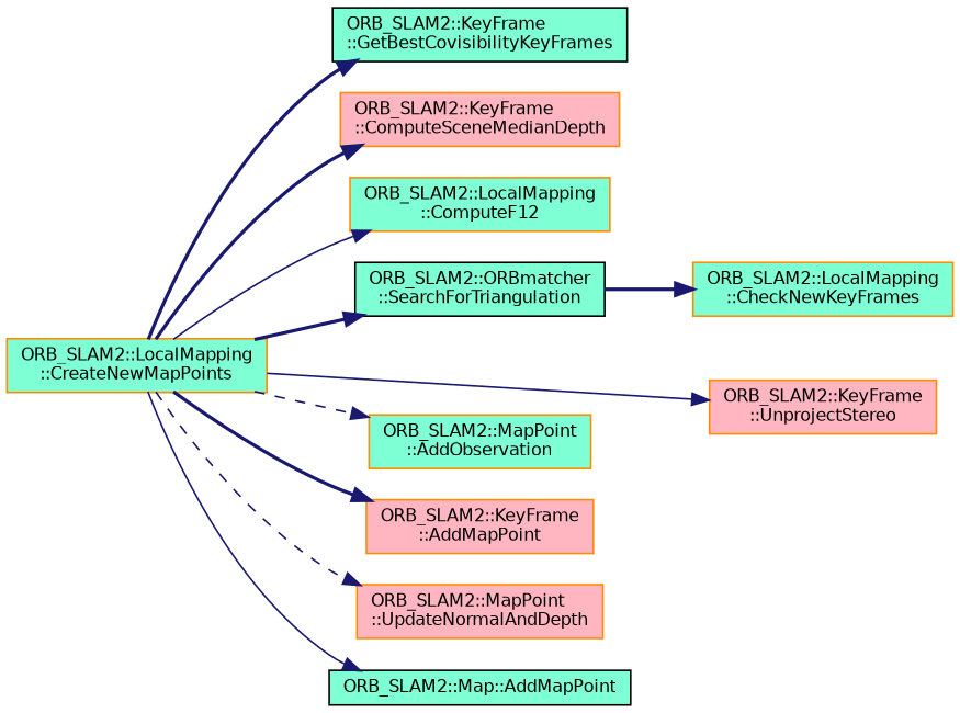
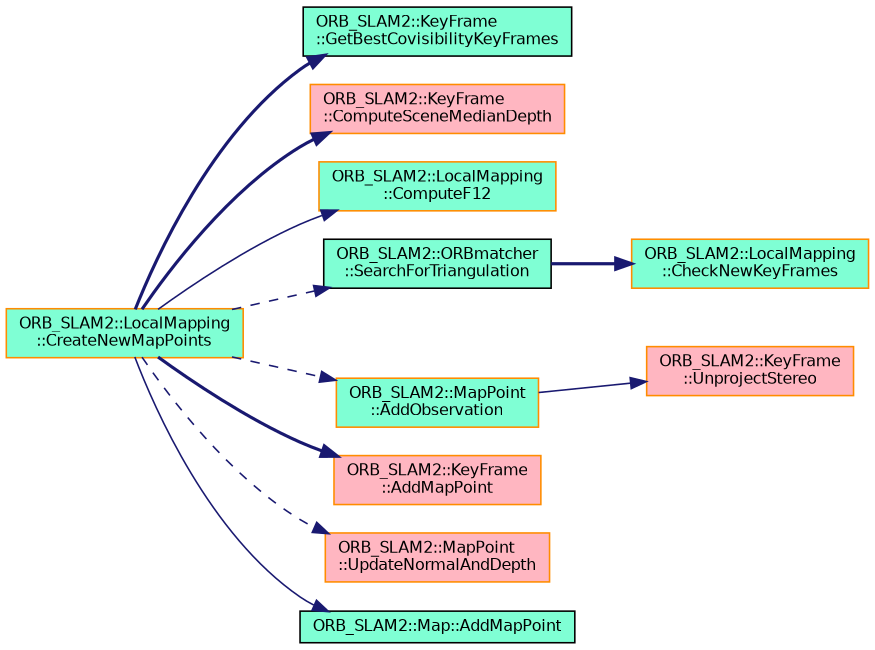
  digraph {
    rankdir=LR
    node [color=darkorange fillcolor=aquamarine fontname=Helvetica fontsize=10 shape=record style=filled]
    edge [color=midnightblue fontname=Helvetica fontsize=10 labelfontname=Helvetica labelfontsize=10 style=bold]
    n1 [fontcolor=black height=0.2 label="ORB_SLAM2::LocalMapping\l::CreateNewMapPoints" width=0.4]
    n2 [color=black height=0.2 label="ORB_SLAM2::KeyFrame\l::GetBestCovisibilityKeyFrames" width=0.4]
    n3 [fillcolor=lightpink height=0.2 label="ORB_SLAM2::KeyFrame\l::ComputeSceneMedianDepth" width=0.4]
    n4 [height=0.2 label="ORB_SLAM2::LocalMapping\l::ComputeF12" width=0.4]
    n5 [color=black height=0.2 label="ORB_SLAM2::ORBmatcher\l::SearchForTriangulation" width=0.4]
    n6 [fillcolor=lightpink height=0.2 label="ORB_SLAM2::KeyFrame\l::UnprojectStereo" width=0.4]
    n7 [height=0.2 label="ORB_SLAM2::MapPoint\l::AddObservation" width=0.4]
    n8 [fillcolor=lightpink height=0.2 label="ORB_SLAM2::KeyFrame\l::AddMapPoint" width=0.4]
    n9 [fillcolor=lightpink height=0.2 label="ORB_SLAM2::MapPoint\l::UpdateNormalAndDepth" width=0.4]
    n10 [color=black height=0.2 label="ORB_SLAM2::Map::AddMapPoint" width=0.4]
    n11 [height=0.2 label="ORB_SLAM2::LocalMapping\l::CheckNewKeyFrames" width=0.4]
    n1 -> n2
    n1 -> n3
    n1 -> n4 [style=solid]
-   n1 -> n5
-   n1 -> n6 [style=solid]
+   n1 -> n5 [style=dashed]
+   n7 -> n6 [style=solid]
    n1 -> n7 [style=dashed]
    n1 -> n8
    n1 -> n9 [style=dashed]
    n1 -> n10 [style=solid]
    n5 -> n11
  }
